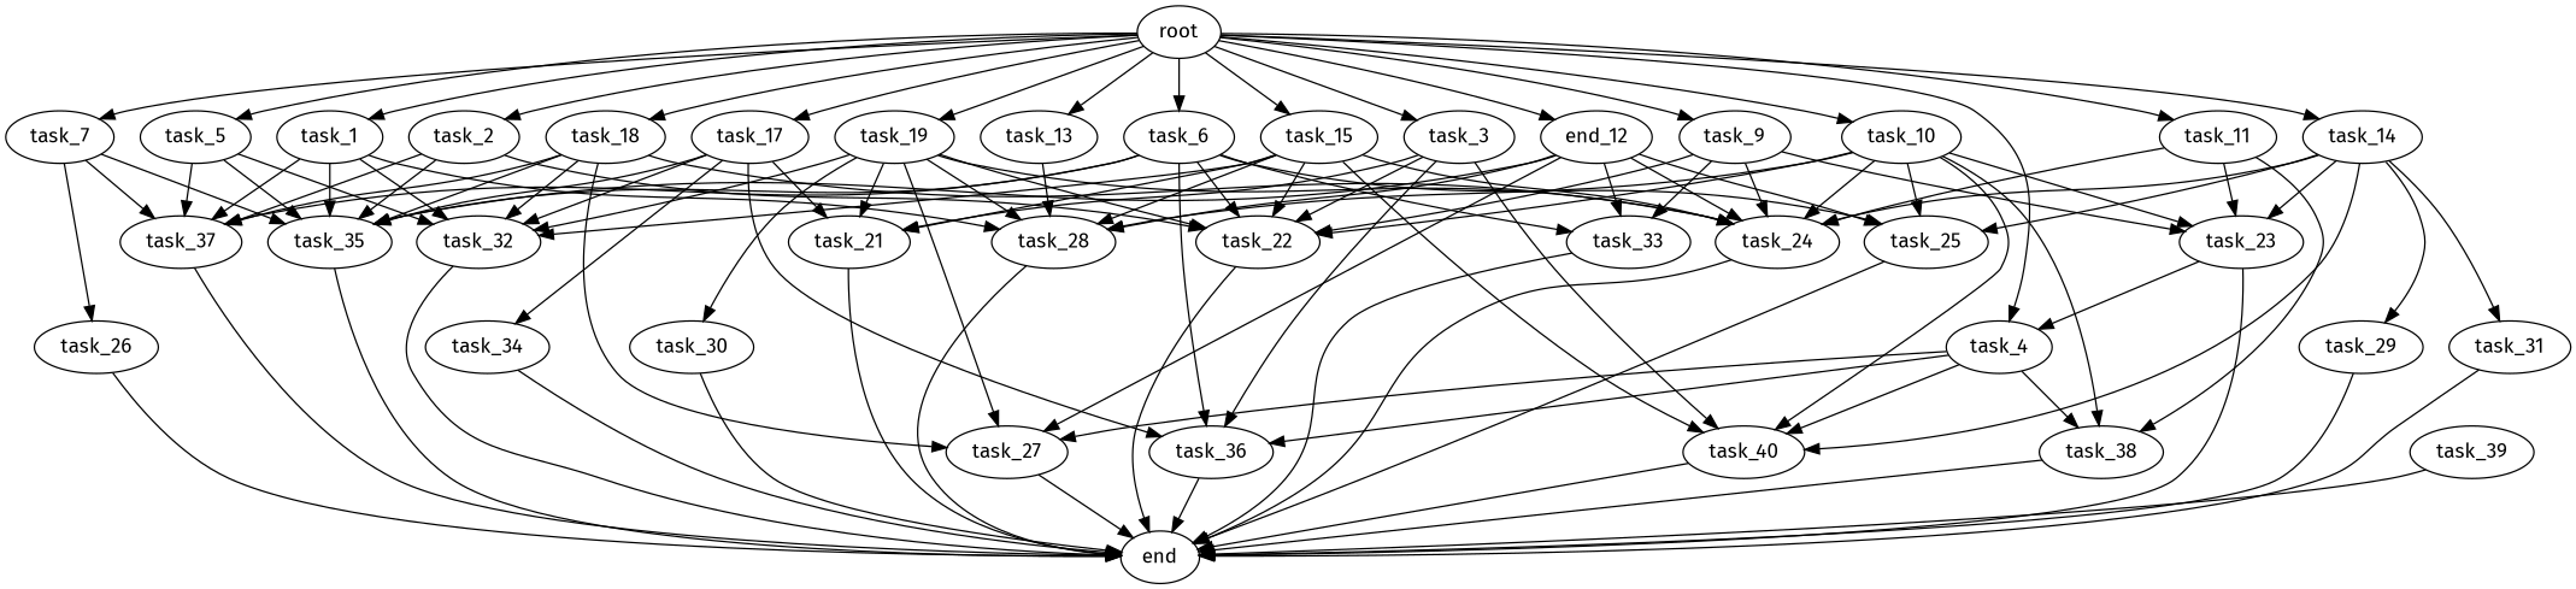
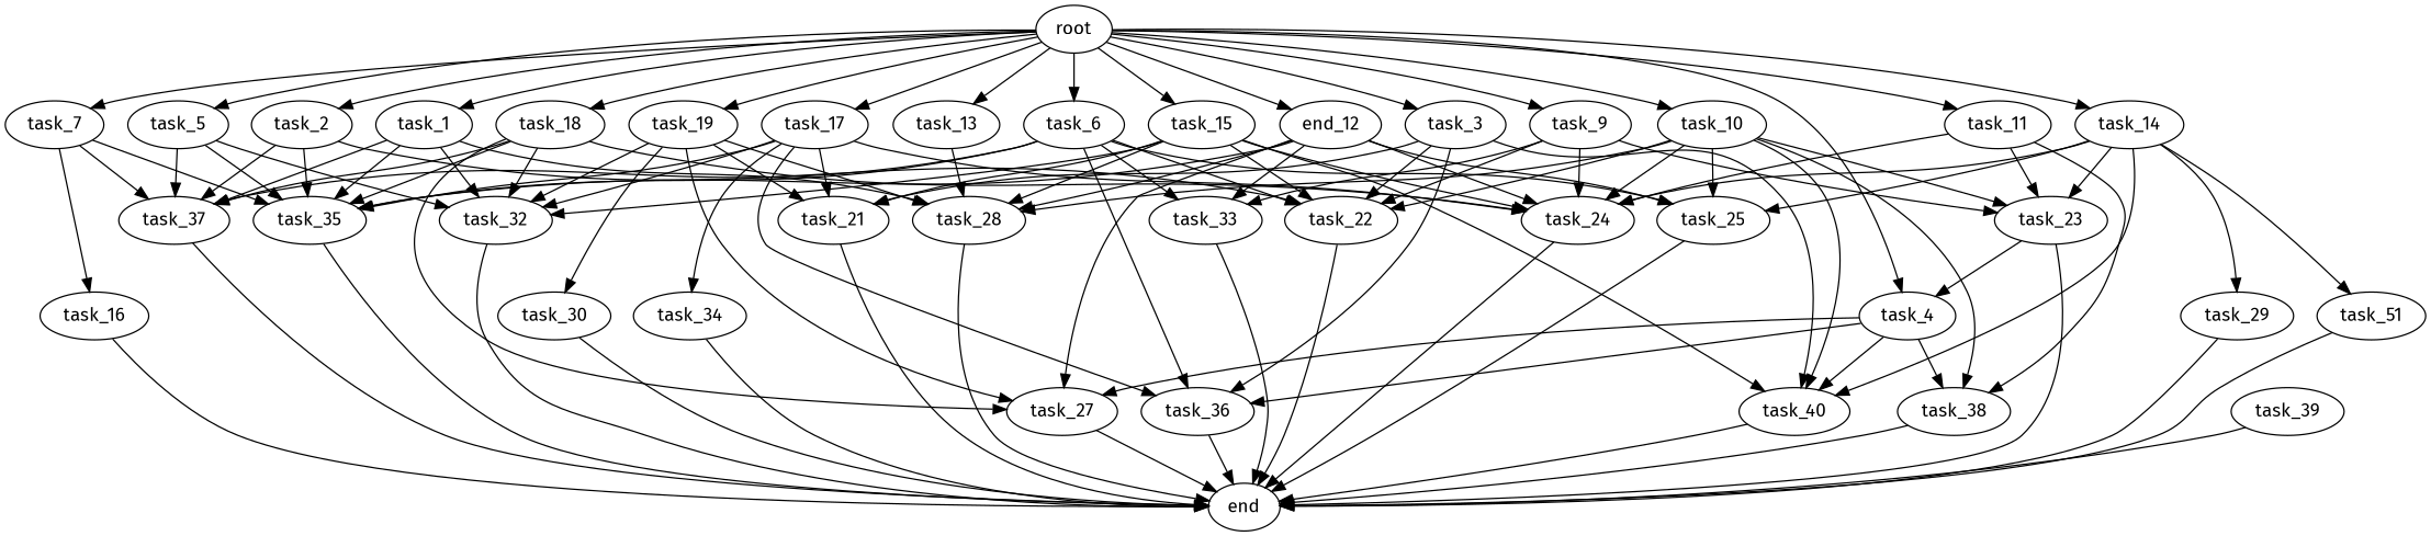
  digraph {
    fontname="Fira Sans"
    node [fontname="Fira Sans"]
    edge [fontname="Fira Sans"]
    root
    task_1
    task_2
    task_3
    task_4
    task_5
    task_6
    task_7
    task_9
    task_10
    task_11
    n12 [label=end_12]
    task_13
    task_14
    task_15
    task_17
    task_18
    task_19
    task_28
    task_32
    task_35
    task_37
    task_22
    task_21
    task_36
    task_40
    task_27
    task_38
    task_25
    task_33
-   task_26
+   task_26 [label=task_16]
    task_23
    task_24
    task_29
-   task_31
+   task_31 [label=task_51]
    task_34
    task_30
    end
    task_39
    root -> task_1
    root -> task_2
    root -> task_3
    root -> task_4
    root -> task_5
    root -> task_6
    root -> task_7
    root -> task_9
    root -> task_10
    root -> task_11
    root -> n12
    root -> task_13
    root -> task_14
    root -> task_15
    root -> task_17
    root -> task_18
    root -> task_19
    task_1 -> task_28
    task_1 -> task_32
    task_1 -> task_35
    task_1 -> task_37
    task_2 -> task_35
    task_2 -> task_37
    task_2 -> task_22
    task_3 -> task_22
    task_3 -> task_21
    task_3 -> task_36
    task_3 -> task_40
    task_4 -> task_36
    task_4 -> task_40
    task_4 -> task_27
    task_4 -> task_38
    task_5 -> task_32
    task_5 -> task_35
    task_5 -> task_37
    task_6 -> task_35
    task_6 -> task_37
    task_6 -> task_22
    task_6 -> task_36
    task_6 -> task_25
    task_6 -> task_33
    task_7 -> task_35
    task_7 -> task_37
    task_7 -> task_26
    task_9 -> task_22
    task_9 -> task_33
    task_9 -> task_23
    task_9 -> task_24
    task_10 -> task_28
    task_10 -> task_22
    task_10 -> task_40
    task_10 -> task_38
    task_10 -> task_25
    task_10 -> task_23
    task_10 -> task_24
    task_11 -> task_38
    task_11 -> task_23
    task_11 -> task_24
    n12 -> task_28
    n12 -> task_35
    n12 -> task_27
    n12 -> task_25
    n12 -> task_33
    n12 -> task_24
    task_13 -> task_28
    task_14 -> task_40
    task_14 -> task_25
    task_14 -> task_23
    task_14 -> task_24
    task_14 -> task_29
    task_14 -> task_31
    task_15 -> task_28
    task_15 -> task_32
    task_15 -> task_22
    task_15 -> task_21
    task_15 -> task_40
    task_15 -> task_24
    task_17 -> task_32
    task_17 -> task_35
    task_17 -> task_21
    task_17 -> task_36
    task_17 -> task_34
    task_18 -> task_32
    task_18 -> task_35
    task_18 -> task_37
    task_18 -> task_27
    task_18 -> task_24
    task_19 -> task_28
    task_19 -> task_32
-   task_19 -> task_22
    task_19 -> task_21
    task_19 -> task_27
-   task_19 -> task_24
+   task_17 -> task_24
    task_19 -> task_30
    task_28 -> end
    task_32 -> end
    task_35 -> end
    task_37 -> end
    task_22 -> end
    task_21 -> end
    task_36 -> end
    task_40 -> end
    task_27 -> end
    task_38 -> end
    task_25 -> end
    task_33 -> end
    task_26 -> end
    task_23 -> task_4
    task_23 -> end
    task_24 -> end
    task_29 -> end
    task_31 -> end
    task_34 -> end
    task_30 -> end
    task_39 -> end
  }
